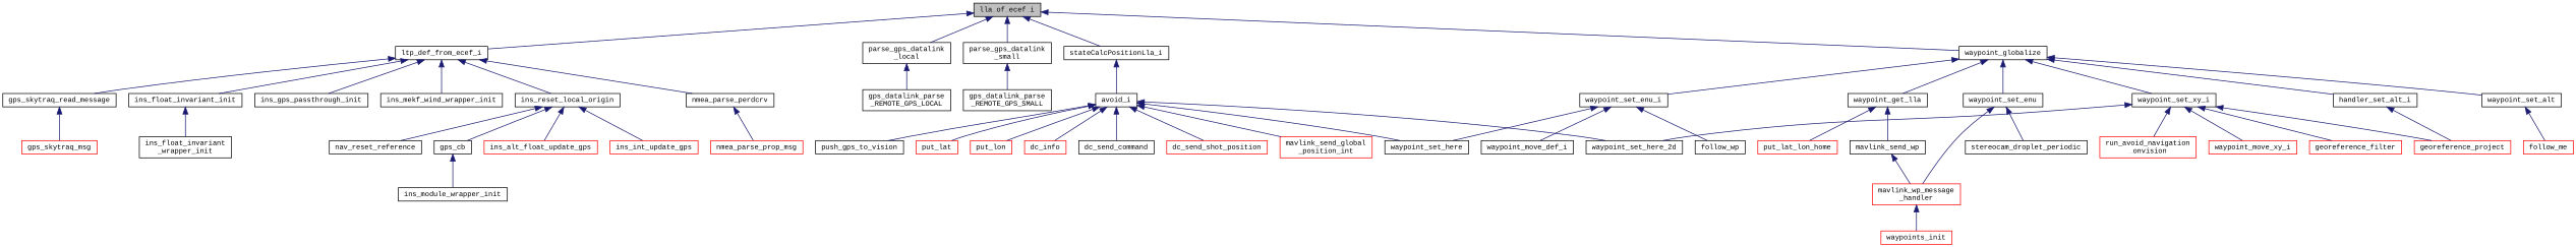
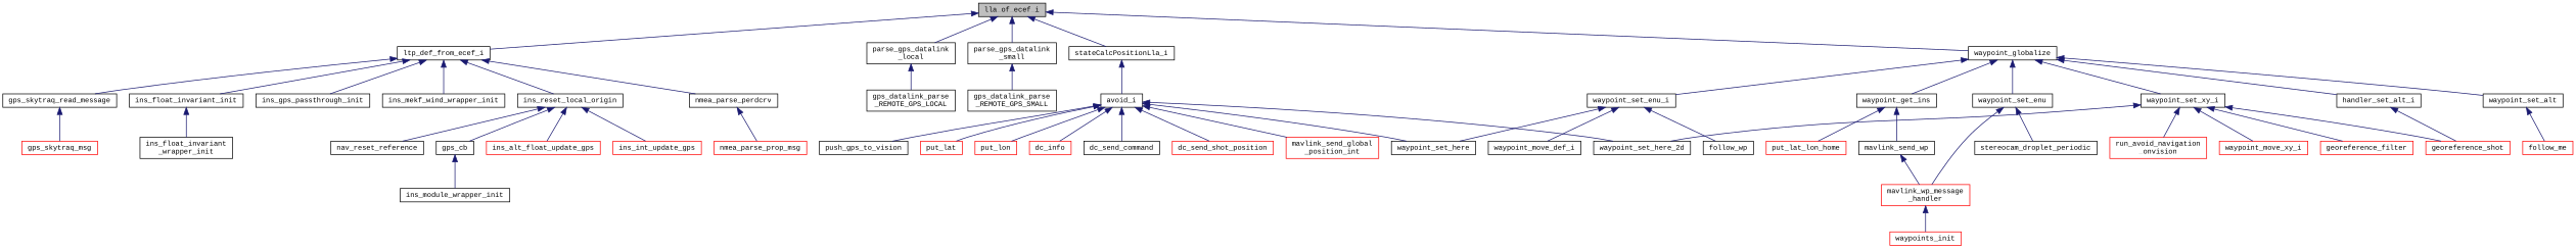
  digraph {
    fontname="Liberation Mono"
    rankdir=TB
    node [color=black fillcolor=white fontname="Liberation Mono" fontsize=10 shape=record style=filled]
    edge [color=midnightblue dir=back fontname="Liberation Mono" fontsize=10 labelfontname=FreeSans labelfontsize=10 style=solid]
    n1 [fillcolor=grey75 fontcolor=black height=0.2 label=lla_of_ecef_i width=0.4]
    n2 [height=0.2 label=ltp_def_from_ecef_i width=0.4]
    n3 [height=0.2 label="parse_gps_datalink\l_local" width=0.4]
    n4 [height=0.2 label="parse_gps_datalink\l_small" width=0.4]
    n5 [height=0.2 label=stateCalcPositionLla_i width=0.4]
    n6 [height=0.2 label=waypoint_globalize width=0.4]
    n7 [height=0.2 label=ins_mekf_wind_wrapper_init width=0.4]
    n8 [height=0.2 label=ins_reset_local_origin width=0.4]
    n9 [height=0.2 label=nmea_parse_perdcrv width=0.4]
    n10 [height=0.2 label=gps_skytraq_read_message width=0.4]
    n11 [height=0.2 label=ins_float_invariant_init width=0.4]
    n12 [height=0.2 label=ins_gps_passthrough_init width=0.4]
    n13 [height=0.2 label="gps_datalink_parse\l_REMOTE_GPS_LOCAL" width=0.4]
    n14 [height=0.2 label="gps_datalink_parse\l_REMOTE_GPS_SMALL" width=0.4]
    n15 [height=0.2 label=avoid_i width=0.4]
-   n16 [height=0.2 label=waypoint_get_lla width=0.4]
+   n16 [height=0.2 label=waypoint_get_ins width=0.4]
    n17 [height=0.2 label=waypoint_set_alt width=0.4]
    n18 [height=0.2 label=handler_set_alt_i width=0.4]
    n19 [height=0.2 label=waypoint_set_enu width=0.4]
    n20 [height=0.2 label=waypoint_set_enu_i width=0.4]
    n21 [height=0.2 label=waypoint_set_xy_i width=0.4]
    n22 [height=0.2 label=gps_cb width=0.4]
    n23 [color=red height=0.2 label=ins_alt_float_update_gps width=0.4]
    n24 [color=red height=0.2 label=ins_int_update_gps width=0.4]
    n25 [height=0.2 label=nav_reset_reference width=0.4]
    n26 [color=red height=0.2 label=nmea_parse_prop_msg width=0.4]
    n27 [color=red height=0.2 label=gps_skytraq_msg width=0.4]
    n28 [height=0.2 label="ins_float_invariant\l_wrapper_init" width=0.4]
    n29 [height=0.2 label=ins_module_wrapper_init width=0.4]
    n30 [color=red height=0.2 label=dc_info width=0.4]
    n31 [height=0.2 label=dc_send_command width=0.4]
    n32 [color=red height=0.2 label=dc_send_shot_position width=0.4]
    n33 [color=red height=0.2 label="mavlink_send_global\l_position_int" width=0.4]
    n34 [height=0.2 label=push_gps_to_vision width=0.4]
    n35 [color=red height=0.2 label=put_lat width=0.4]
    n36 [color=red height=0.2 label=put_lon width=0.4]
    n37 [height=0.2 label=waypoint_set_here width=0.4]
    n38 [height=0.2 label=waypoint_set_here_2d width=0.4]
    n39 [height=0.2 label=mavlink_send_wp width=0.4]
    n40 [color=red height=0.2 label=put_lat_lon_home width=0.4]
    n41 [color=red height=0.2 label=follow_me width=0.4]
-   n42 [color=red height=0.2 label=georeference_project width=0.4]
+   n42 [color=red height=0.2 label=georeference_shot width=0.4]
    n43 [color=red height=0.2 label="mavlink_wp_message\l_handler" width=0.4]
    n44 [height=0.2 label=stereocam_droplet_periodic width=0.4]
    n45 [height=0.2 label=follow_wp width=0.4]
    n46 [height=0.2 label=waypoint_move_def_i width=0.4]
    n47 [color=red height=0.2 label=georeference_filter width=0.4]
    n48 [color=red height=0.2 label="run_avoid_navigation\l_onvision" width=0.4]
    n49 [color=red height=0.2 label=waypoint_move_xy_i width=0.4]
    n50 [color=red height=0.2 label=waypoints_init width=0.4]
    n1 -> n2
    n1 -> n3
    n1 -> n4
    n1 -> n5
    n1 -> n6
    n2 -> n7
    n2 -> n8
    n2 -> n9
    n2 -> n10
    n2 -> n11
    n2 -> n12
    n3 -> n13
    n4 -> n14
    n5 -> n15
    n6 -> n16
    n6 -> n17
    n6 -> n18
    n6 -> n19
    n6 -> n20
    n6 -> n21
    n8 -> n22
    n8 -> n23
    n8 -> n24
    n8 -> n25
    n9 -> n26
    n10 -> n27
    n11 -> n28
    n15 -> n30
    n15 -> n31
    n15 -> n32
    n15 -> n33
    n15 -> n34
    n15 -> n35
    n15 -> n36
    n15 -> n37
    n15 -> n38
    n16 -> n39
    n16 -> n40
    n17 -> n41
    n18 -> n42
    n19 -> n43
    n19 -> n44
    n20 -> n37
    n20 -> n45
    n20 -> n46
    n21 -> n38
    n21 -> n42
    n21 -> n47
    n21 -> n48
    n21 -> n49
    n22 -> n29
    n39 -> n43
    n43 -> n50
  }
